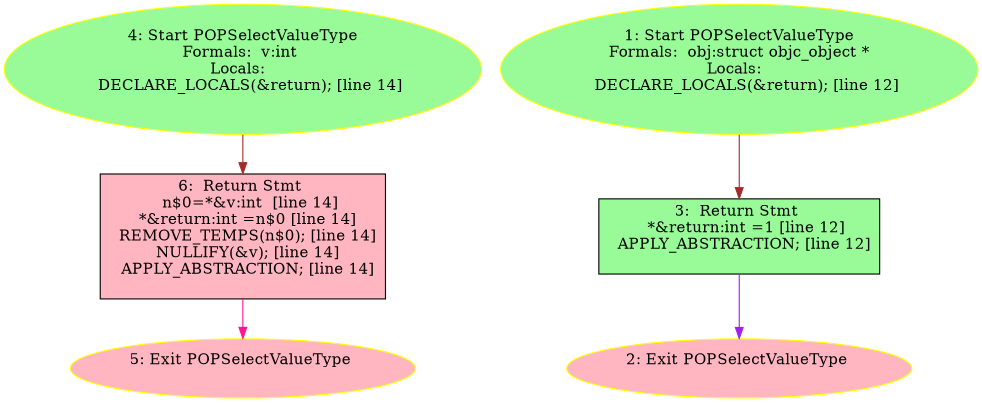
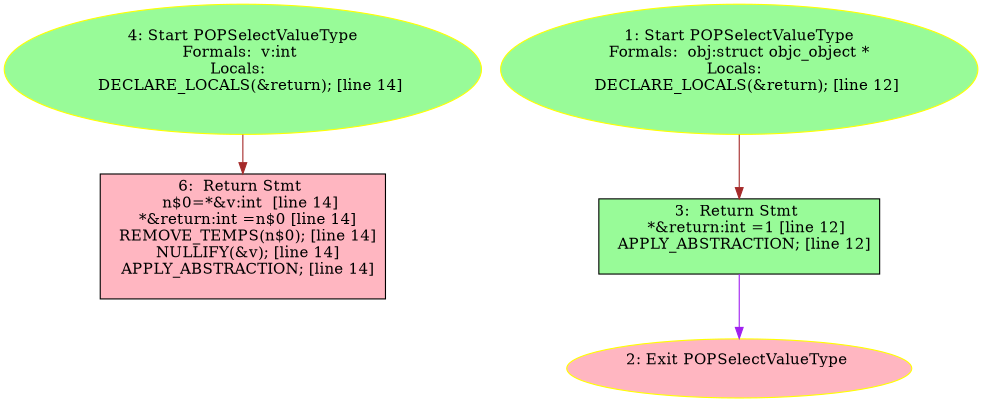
  digraph {
    node [style=filled fillcolor=lightpink color=yellow]
    edge [color=brown]
    n1 [label="6:  Return Stmt \n   n$0=*&v:int  [line 14]\n  *&return:int =n$0 [line 14]\n  REMOVE_TEMPS(n$0); [line 14]\n  NULLIFY(&v); [line 14]\n  APPLY_ABSTRACTION; [line 14]\n " shape=box color=""]
-   n2 [label="5: Exit POPSelectValueType \n  "]
    n3 [label="4: Start POPSelectValueType\nFormals:  v:int \nLocals:  \n   DECLARE_LOCALS(&return); [line 14]\n " fillcolor=palegreen]
    n4 [label="3:  Return Stmt \n   *&return:int =1 [line 12]\n  APPLY_ABSTRACTION; [line 12]\n " shape=box fillcolor=palegreen color=""]
    n5 [label="2: Exit POPSelectValueType \n  "]
    n6 [label="1: Start POPSelectValueType\nFormals:  obj:struct objc_object *\nLocals:  \n   DECLARE_LOCALS(&return); [line 12]\n " fillcolor=palegreen]
-   n1 -> n2 [color=deeppink]
    n3 -> n1
    n4 -> n5 [color=purple]
    n6 -> n4
  }
